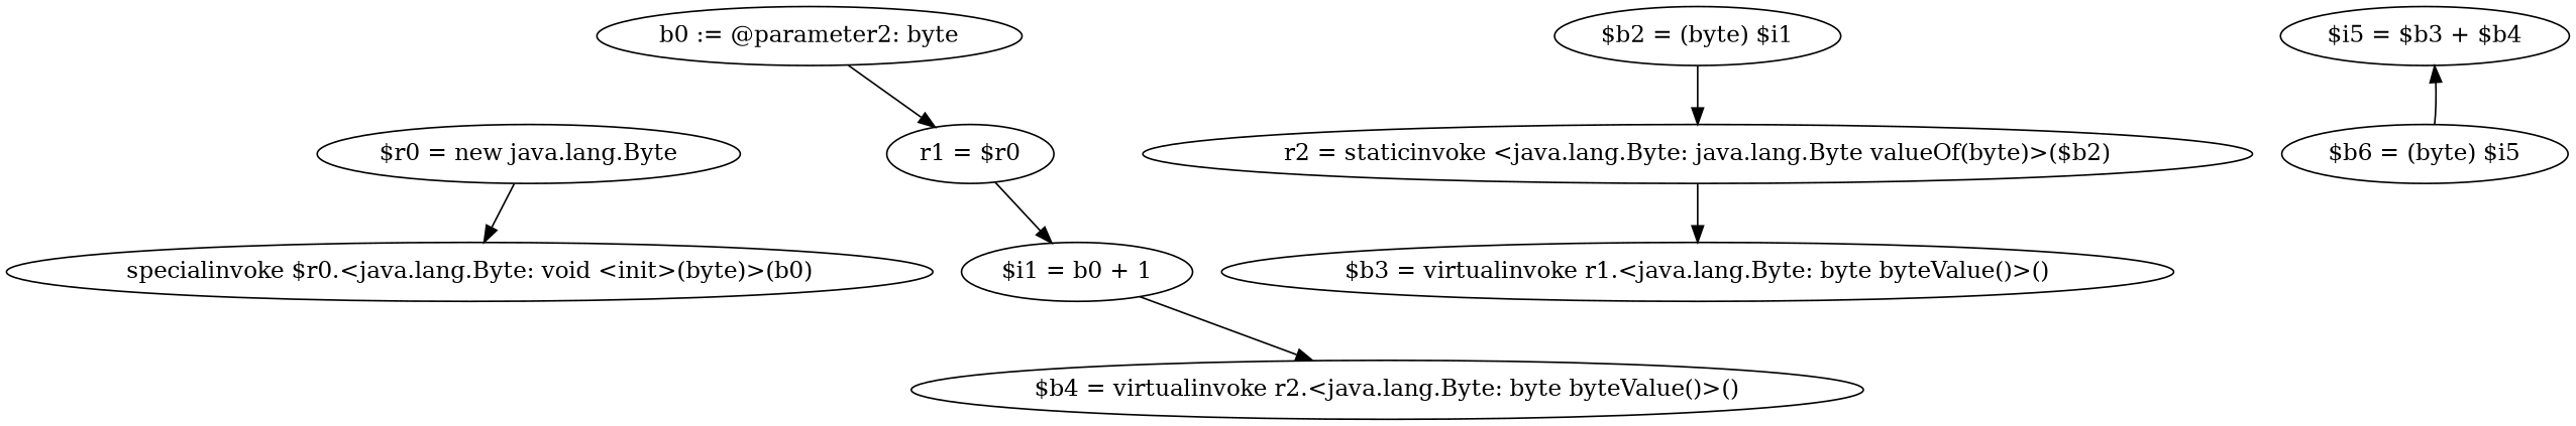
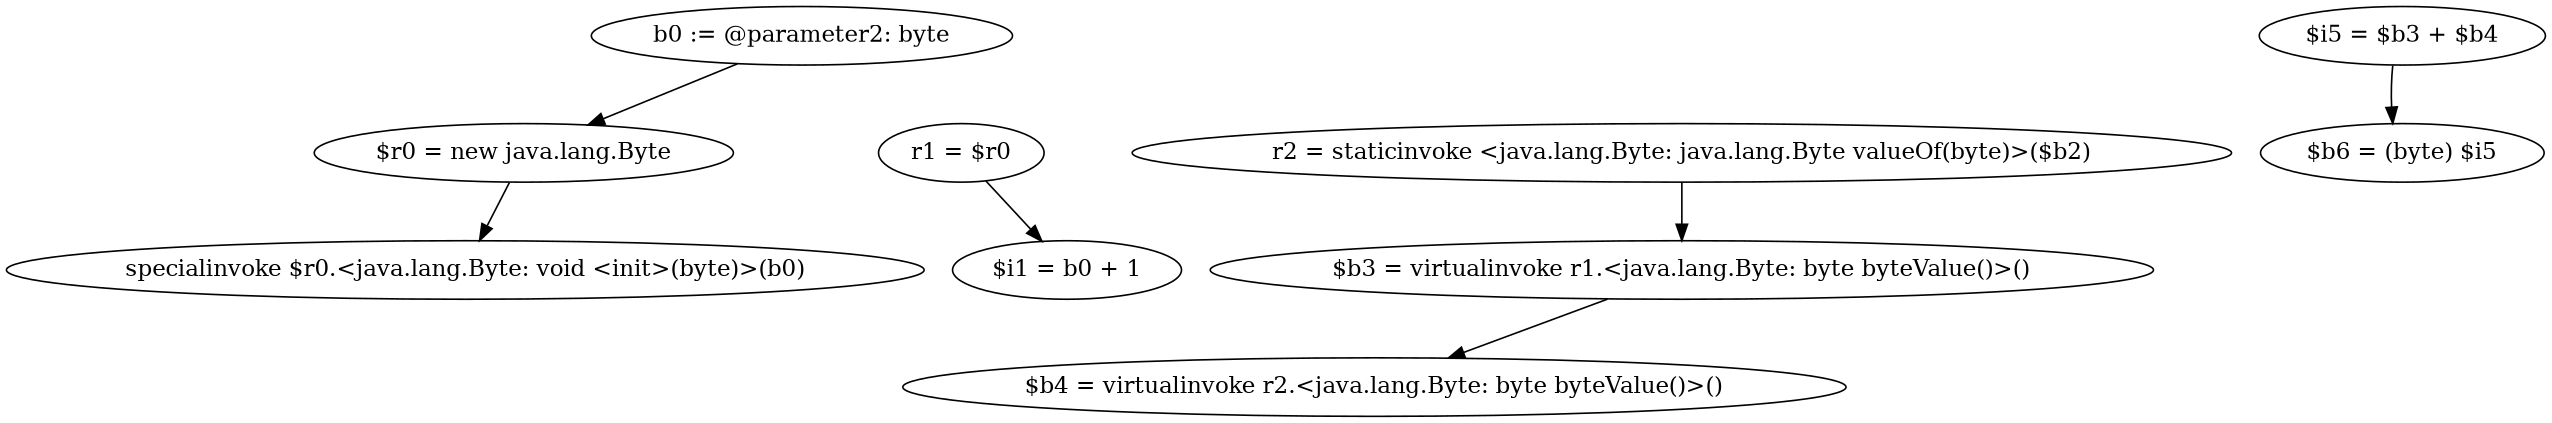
  digraph {
    n1 [label="b0 := @parameter2: byte"]
    "$r0 = new java.lang.Byte"
    "specialinvoke $r0.<java.lang.Byte: void <init>(byte)>(b0)"
    "r1 = $r0"
    "$i1 = b0 + 1"
-   "$b2 = (byte) $i1"
    "r2 = staticinvoke <java.lang.Byte: java.lang.Byte valueOf(byte)>($b2)"
    "$b3 = virtualinvoke r1.<java.lang.Byte: byte byteValue()>()"
    "$b4 = virtualinvoke r2.<java.lang.Byte: byte byteValue()>()"
    "$i5 = $b3 + $b4"
    "$b6 = (byte) $i5"
-   n1 -> "r1 = $r0"
+   n1 -> "$r0 = new java.lang.Byte"
    "$r0 = new java.lang.Byte" -> "specialinvoke $r0.<java.lang.Byte: void <init>(byte)>(b0)"
    "r1 = $r0" -> "$i1 = b0 + 1"
-   "$b2 = (byte) $i1" -> "r2 = staticinvoke <java.lang.Byte: java.lang.Byte valueOf(byte)>($b2)"
    "r2 = staticinvoke <java.lang.Byte: java.lang.Byte valueOf(byte)>($b2)" -> "$b3 = virtualinvoke r1.<java.lang.Byte: byte byteValue()>()"
-   "$i1 = b0 + 1" -> "$b4 = virtualinvoke r2.<java.lang.Byte: byte byteValue()>()"
-   "$b6 = (byte) $i5" -> "$i5 = $b3 + $b4"
+   "$b3 = virtualinvoke r1.<java.lang.Byte: byte byteValue()>()" -> "$b4 = virtualinvoke r2.<java.lang.Byte: byte byteValue()>()"
+   "$i5 = $b3 + $b4" -> "$b6 = (byte) $i5"
  }
